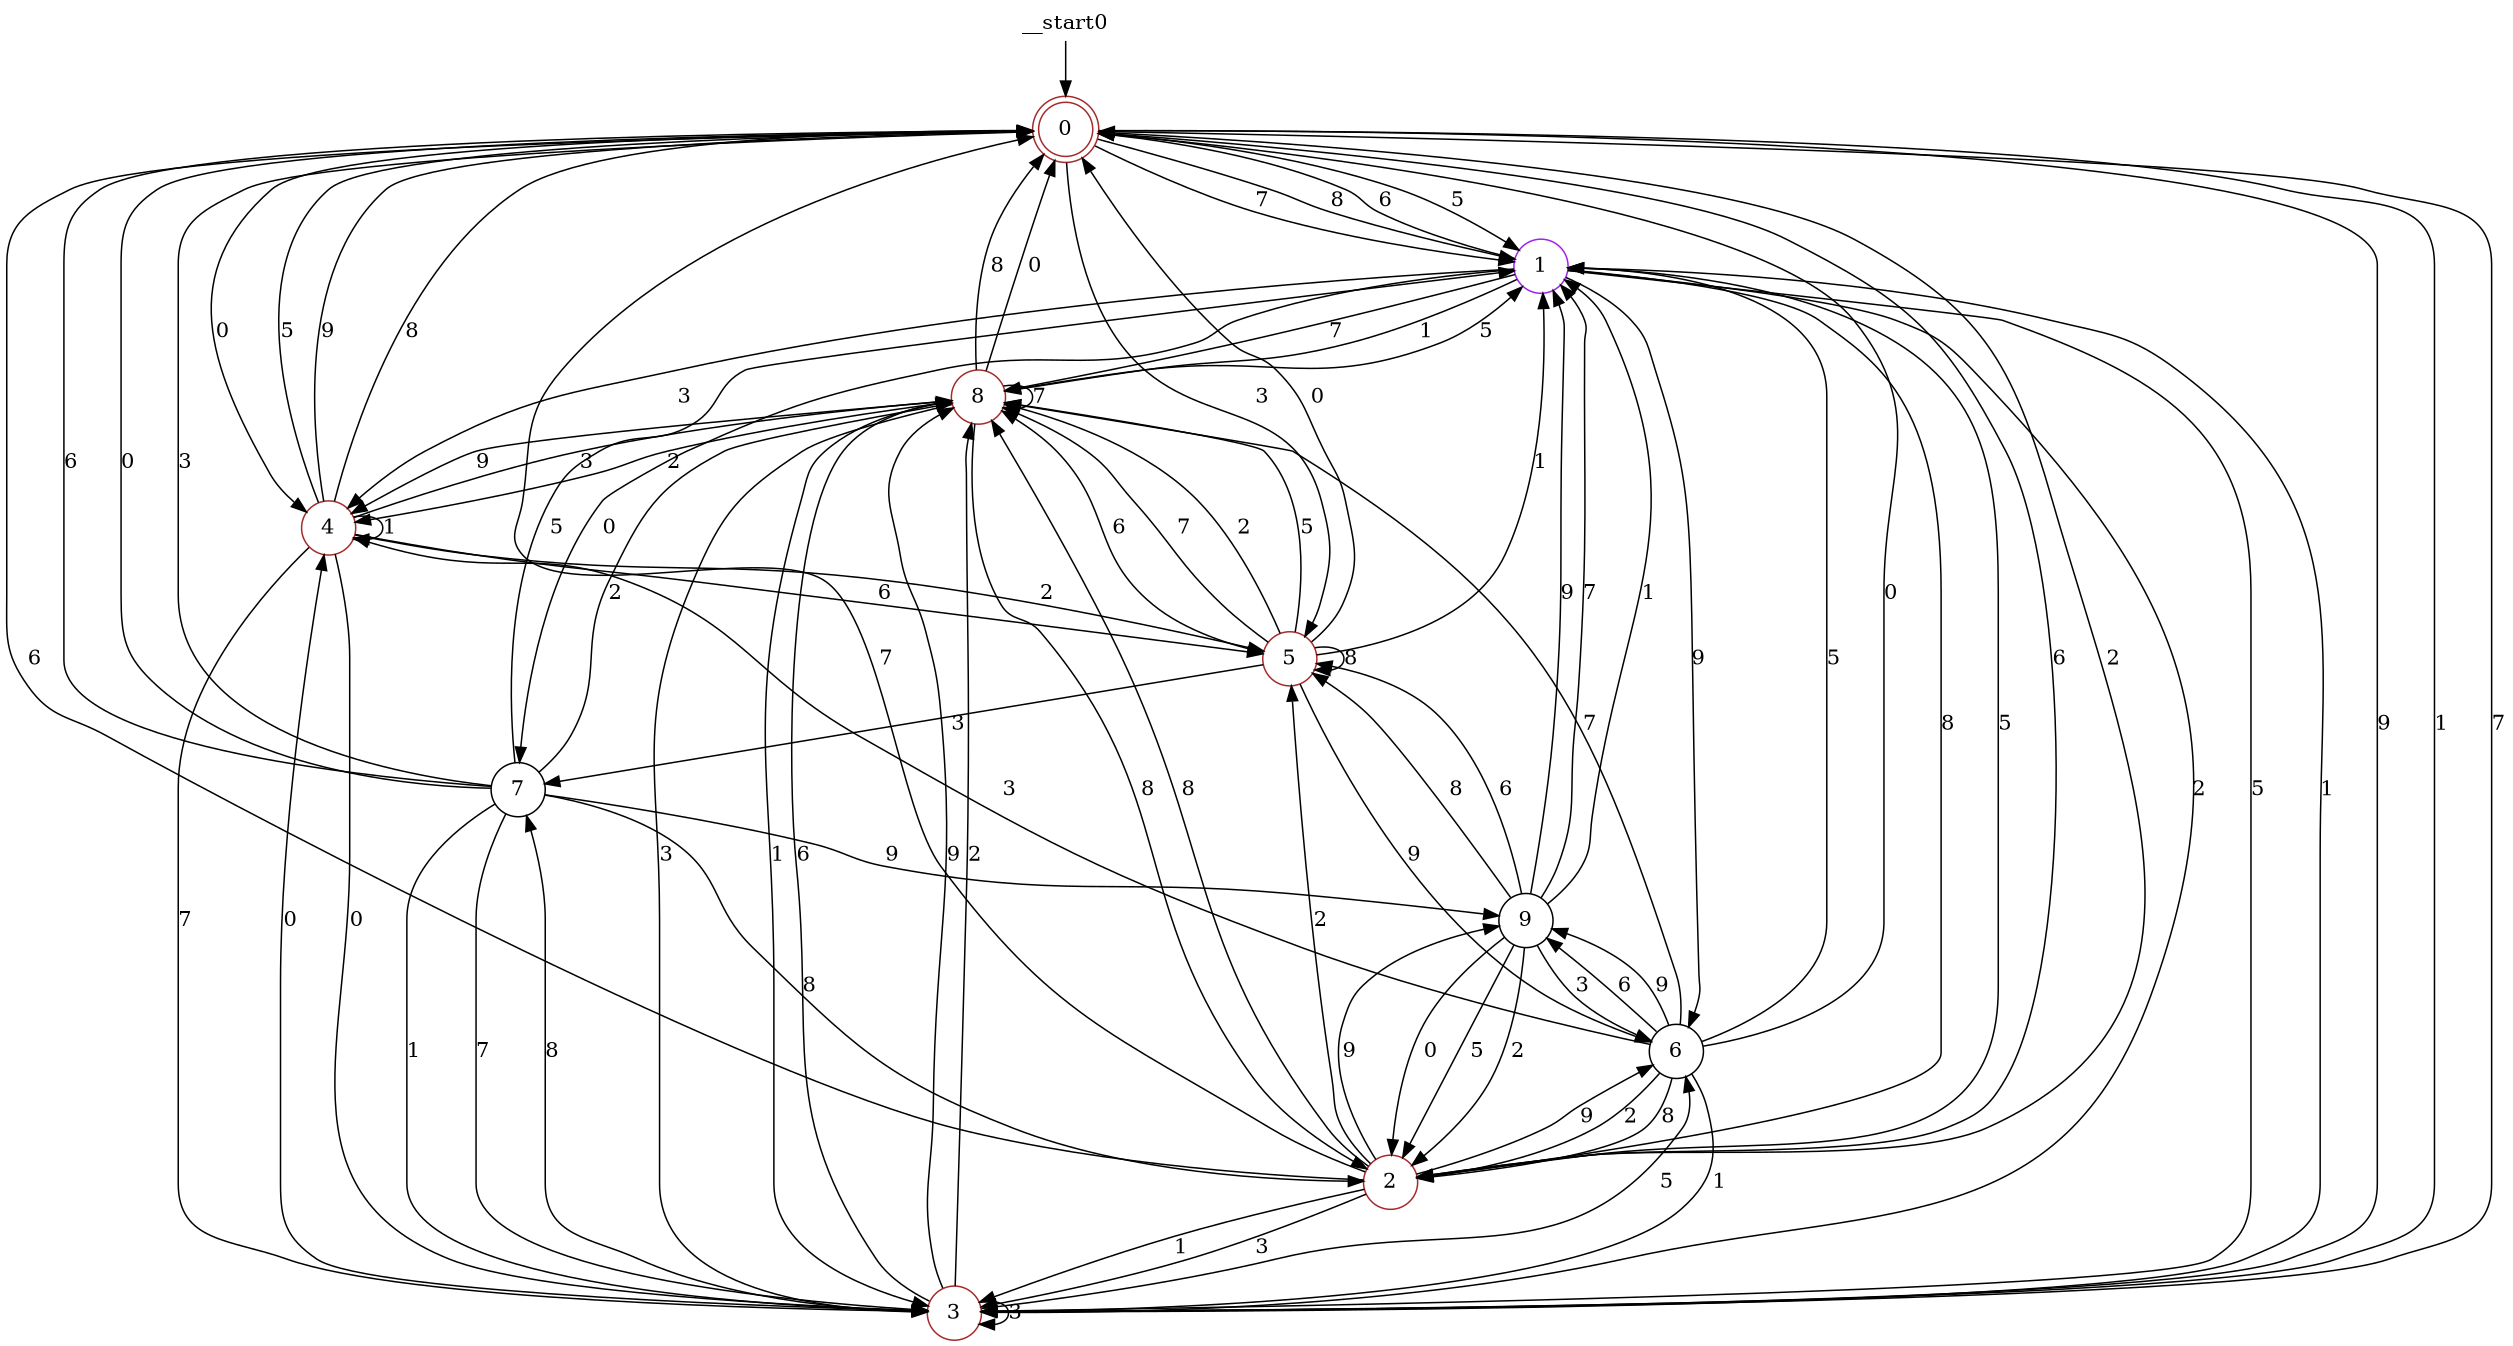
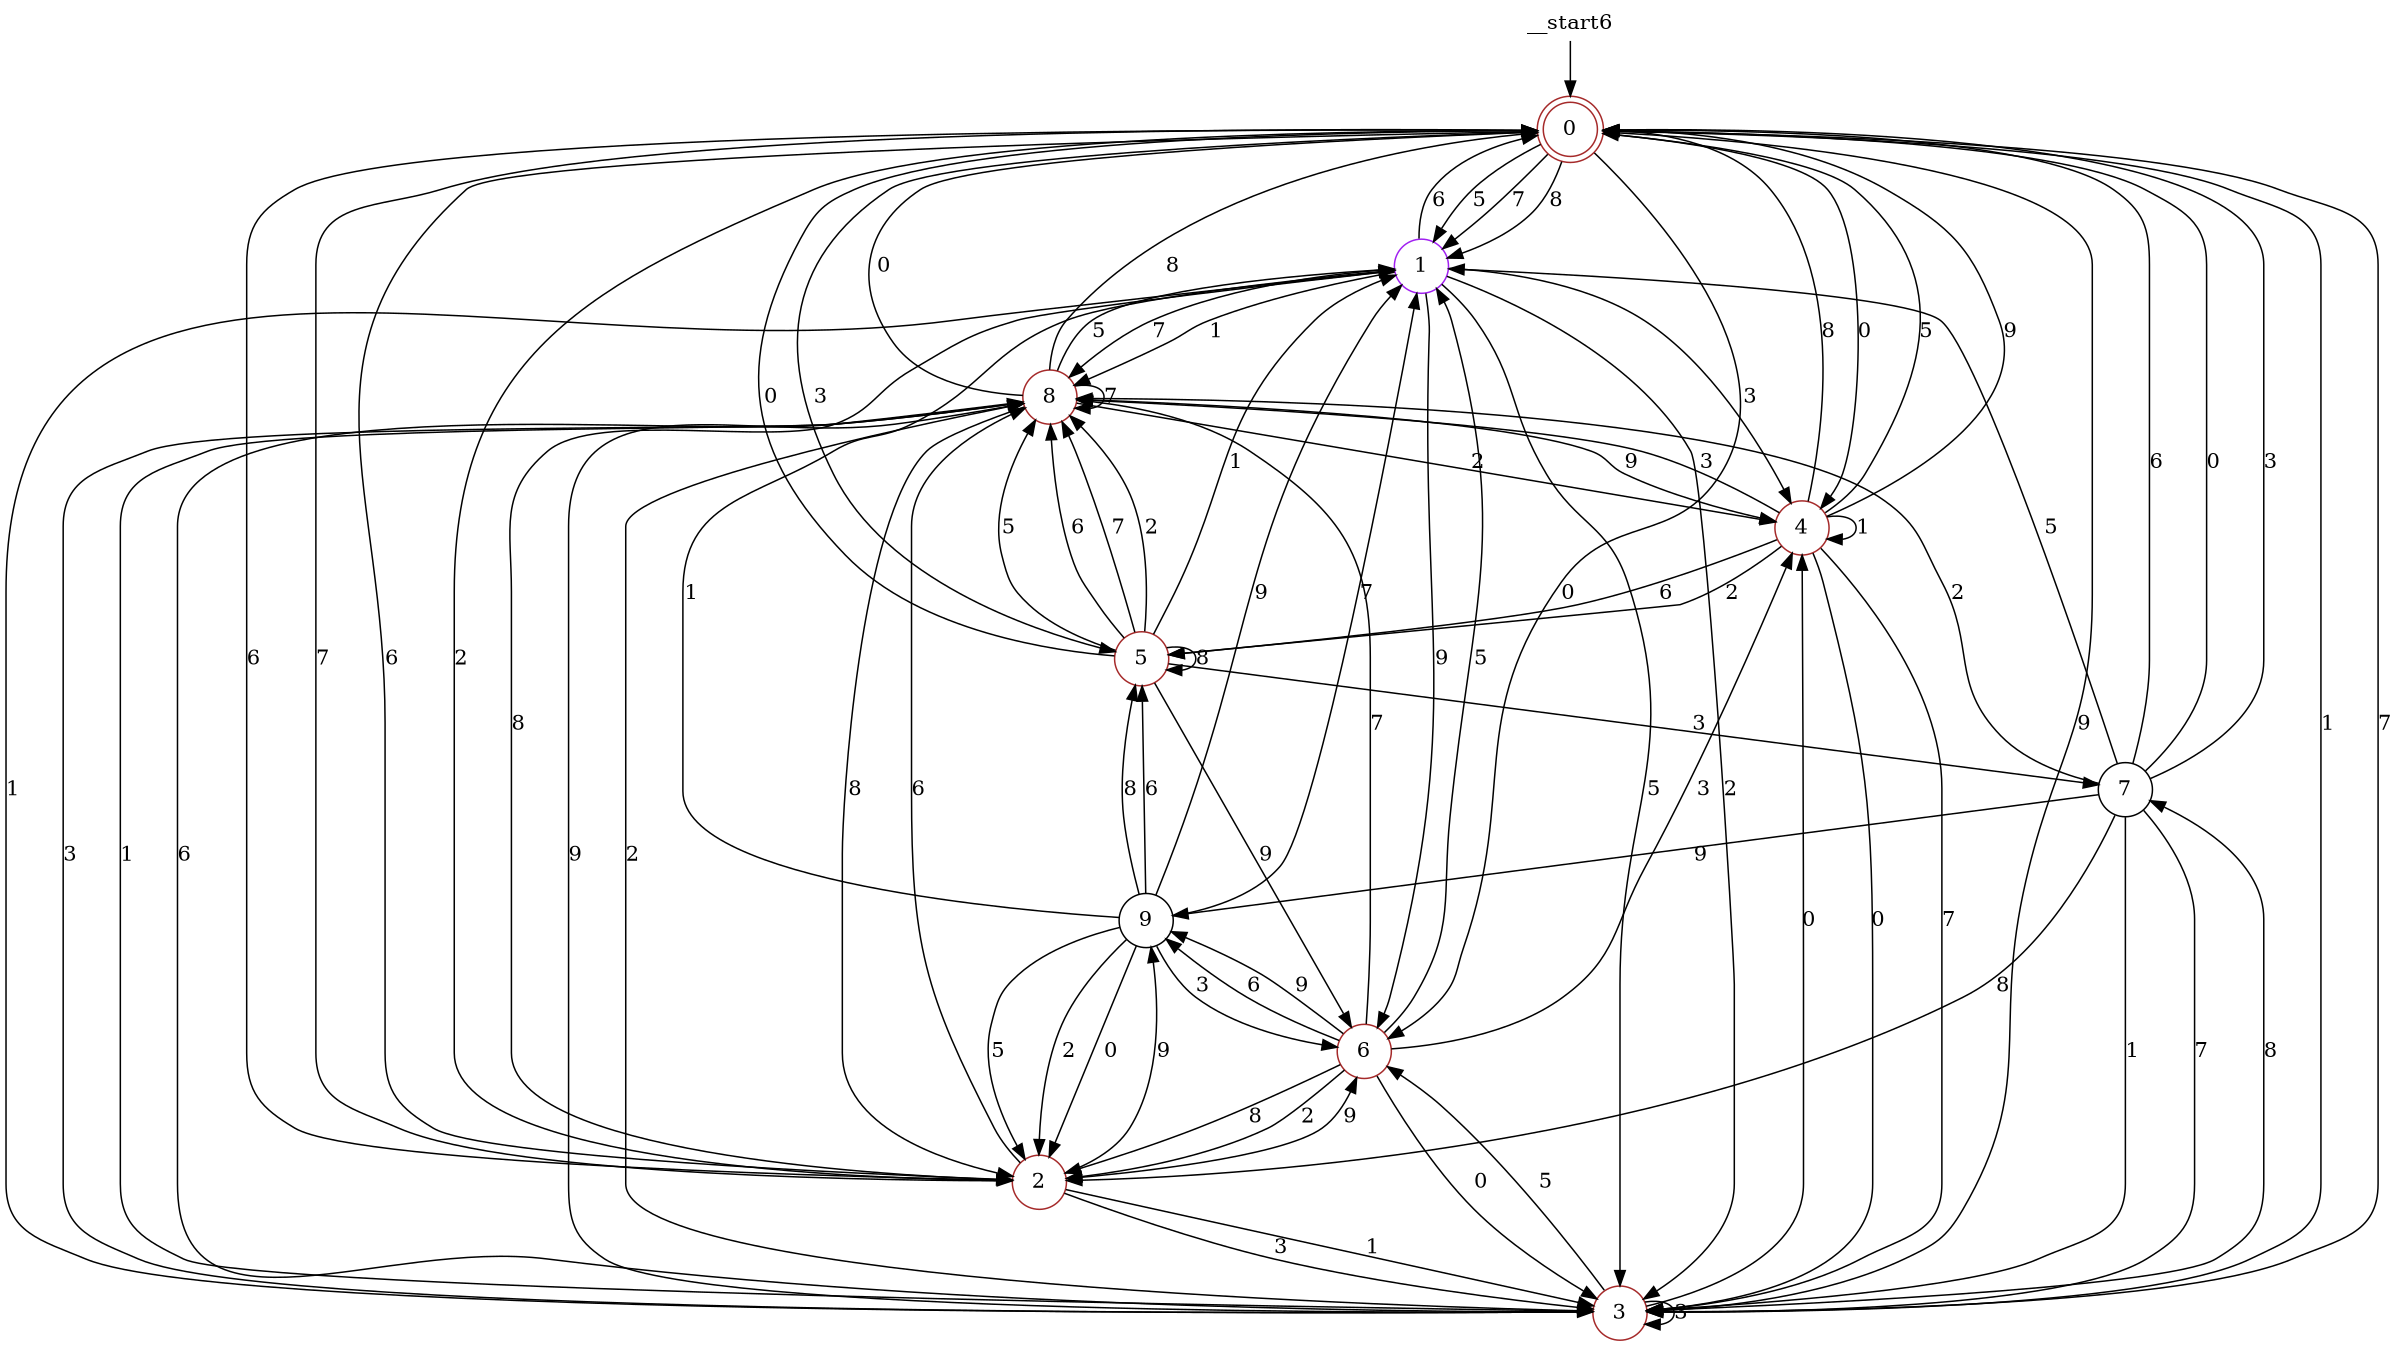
  digraph {
    node [color=brown shape=circle]
    n1 [label=0 shape=doublecircle]
    n2 [color=purple label=1]
    n3 [label=2]
    n4 [label=3]
    n5 [label=4]
    n6 [label=5]
-   n7 [color=black label=6]
+   n7 [label=6]
    n8 [color=black label=7]
    n9 [label=8]
    n10 [color=black label=9]
-   __start0 [color=black height=0 shape=none width=0]
+   __start0 [color=black height=0 shape=none width=0 label=__start6]
    n1 -> n2 [label=5]
    n1 -> n2 [label=7]
    n1 -> n2 [label=8]
    n1 -> n3 [label=6]
    n1 -> n3 [label=2]
    n1 -> n4 [label=9]
    n1 -> n4 [label=1]
    n1 -> n5 [label=0]
    n1 -> n6 [label=3]
    n2 -> n1 [label=6]
    n2 -> n3 [label=8]
    n2 -> n4 [label=5]
    n2 -> n4 [label=2]
    n2 -> n5 [label=3]
    n2 -> n7 [label=9]
-   n2 -> n8 [label=0]
    n2 -> n9 [label=7]
    n2 -> n9 [label=1]
    n3 -> n1 [label=6]
    n3 -> n1 [label=7]
-   n3 -> n2 [label=5]
    n3 -> n4 [label=1]
    n3 -> n4 [label=3]
-   n3 -> n6 [label=2]
    n3 -> n7 [label=9]
-   n3 -> n9 [label=8]
+   n3 -> n9 [label=6]
    n3 -> n10 [label=9]
    n4 -> n1 [label=7]
    n4 -> n2 [label=1]
    n4 -> n4 [label=3]
    n4 -> n5 [label=0]
    n4 -> n7 [label=5]
    n4 -> n8 [label=8]
    n4 -> n9 [label=6]
    n4 -> n9 [label=9]
    n4 -> n9 [label=2]
    n5 -> n1 [label=5]
    n5 -> n1 [label=9]
    n5 -> n1 [label=8]
    n5 -> n4 [label=0]
    n5 -> n4 [label=7]
    n5 -> n5 [label=1]
    n5 -> n6 [label=6]
    n5 -> n6 [label=2]
    n5 -> n9 [label=3]
    n6 -> n1 [label=0]
    n6 -> n2 [label=1]
    n6 -> n6 [label=8]
    n6 -> n7 [label=9]
    n6 -> n8 [label=3]
    n6 -> n9 [label=5]
    n6 -> n9 [label=6]
    n6 -> n9 [label=7]
    n6 -> n9 [label=2]
-   n7 -> n1 [label=0]
+   n1 -> n7 [label=0]
    n7 -> n2 [label=5]
    n7 -> n3 [label=8]
    n7 -> n3 [label=2]
-   n7 -> n4 [label=1]
+   n7 -> n4 [label=0]
    n7 -> n5 [label=3]
    n7 -> n9 [label=7]
    n7 -> n10 [label=6]
    n7 -> n10 [label=9]
    n8 -> n1 [label=6]
    n8 -> n1 [label=0]
    n8 -> n1 [label=3]
    n8 -> n2 [label=5]
    n8 -> n3 [label=8]
    n8 -> n4 [label=7]
    n8 -> n4 [label=1]
    n8 -> n9 [label=2]
    n8 -> n10 [label=9]
    n9 -> n1 [label=0]
    n9 -> n1 [label=8]
    n9 -> n2 [label=5]
    n9 -> n3 [label=8]
    n9 -> n4 [label=1]
    n9 -> n4 [label=3]
    n9 -> n5 [label=9]
    n9 -> n5 [label=2]
    n9 -> n9 [label=7]
    n10 -> n2 [label=9]
    n10 -> n2 [label=7]
    n10 -> n2 [label=1]
    n10 -> n3 [label=5]
    n10 -> n3 [label=0]
    n10 -> n3 [label=2]
    n10 -> n6 [label=6]
    n10 -> n6 [label=8]
    n10 -> n7 [label=3]
    __start0 -> n1
  }
